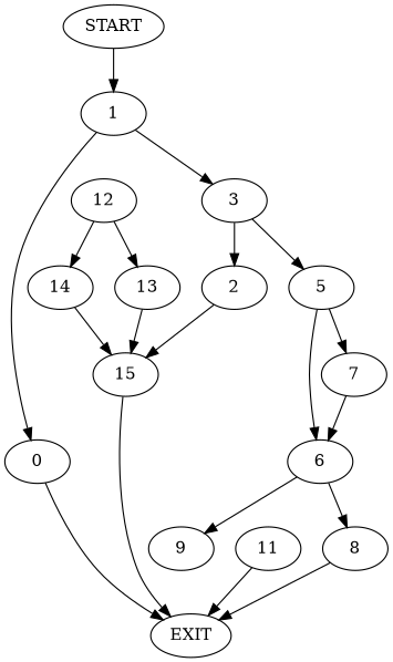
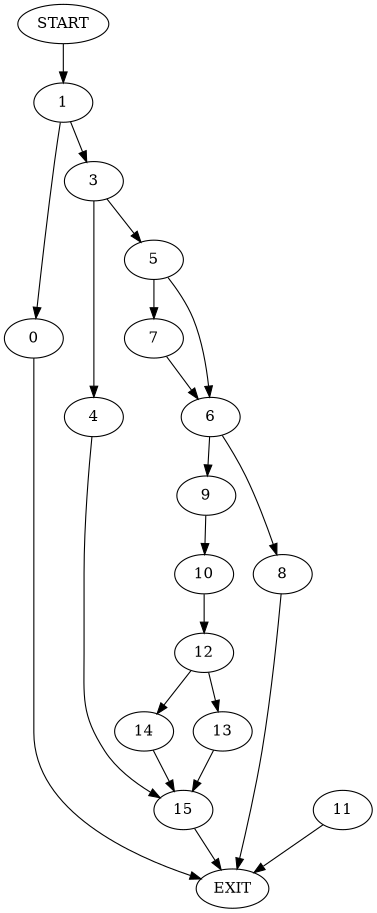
  digraph {
    n1 [label=START]
    1
    n3 [label=0]
    3
    n5 [label=EXIT]
-   4 [label=2]
+   4
    5
    15
    6
    7
    8
    9
+   10
    12
    11
    13
    14
    n1 -> 1
    1 -> n3
    1 -> 3
    n3 -> n5
    3 -> 4
    3 -> 5
    4 -> 15
    5 -> 6
    5 -> 7
    15 -> n5
    6 -> 8
    6 -> 9
    7 -> 6
    8 -> n5
+   9 -> 10
+   10 -> 12
    12 -> 13
    12 -> 14
    11 -> n5
    13 -> 15
    14 -> 15
  }
